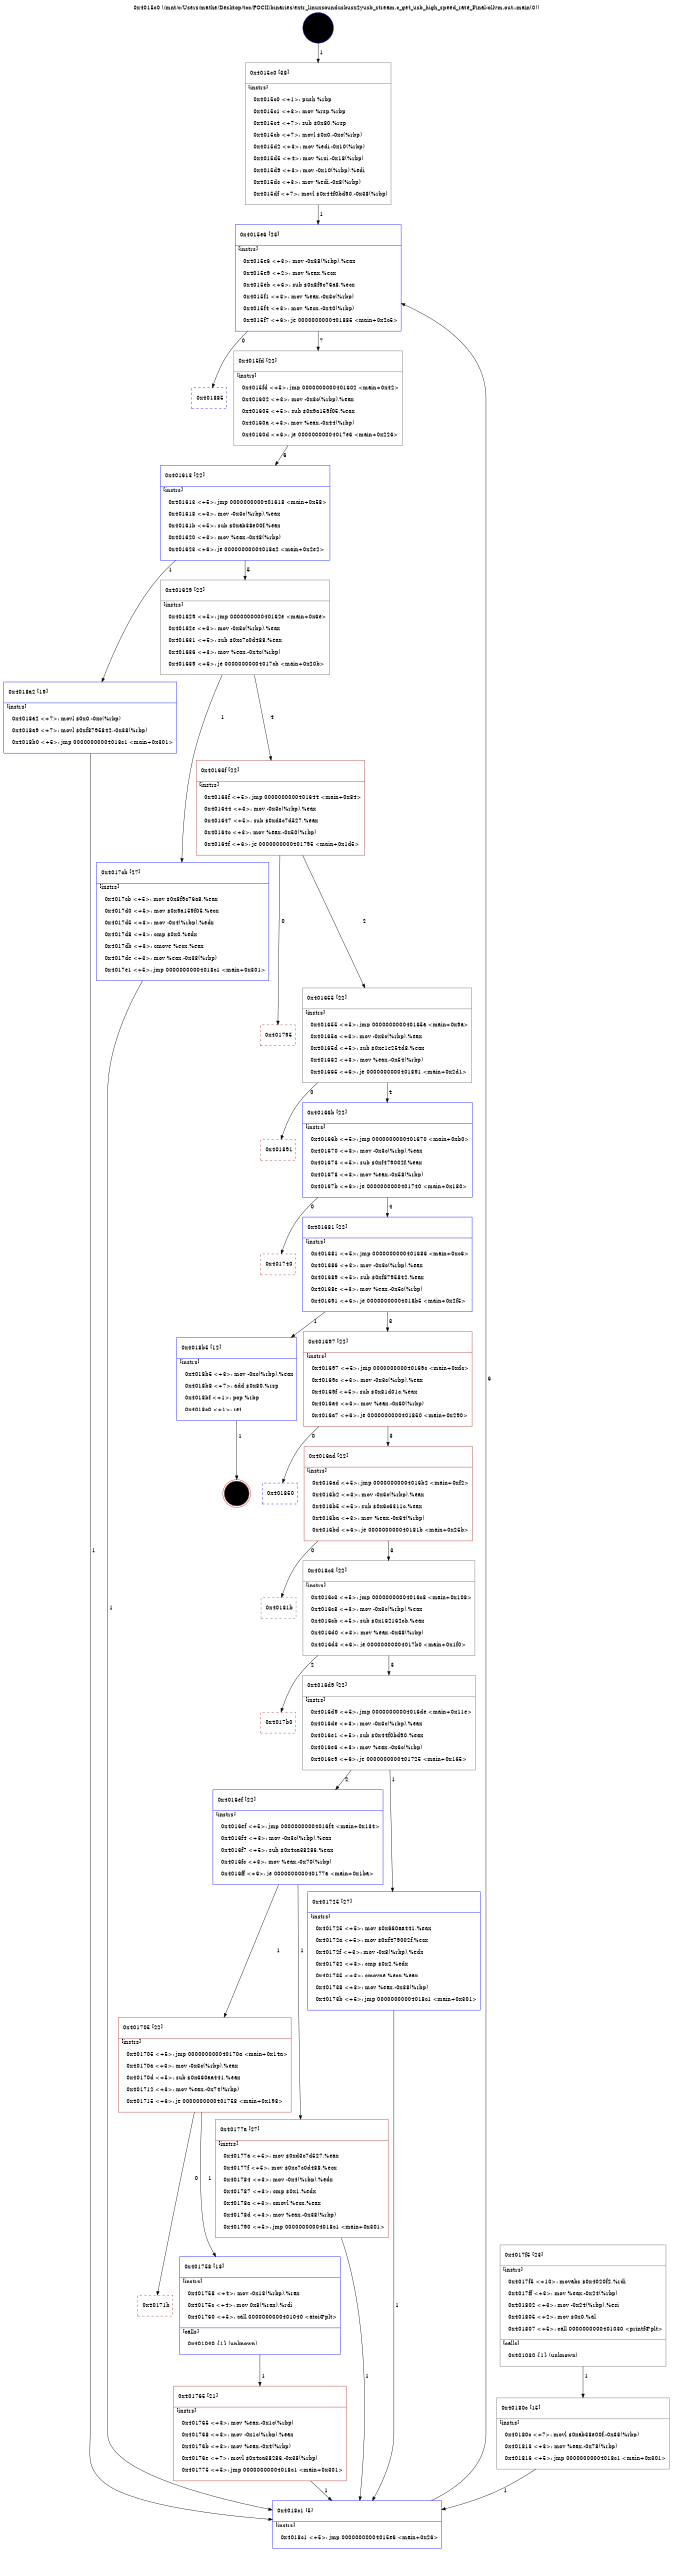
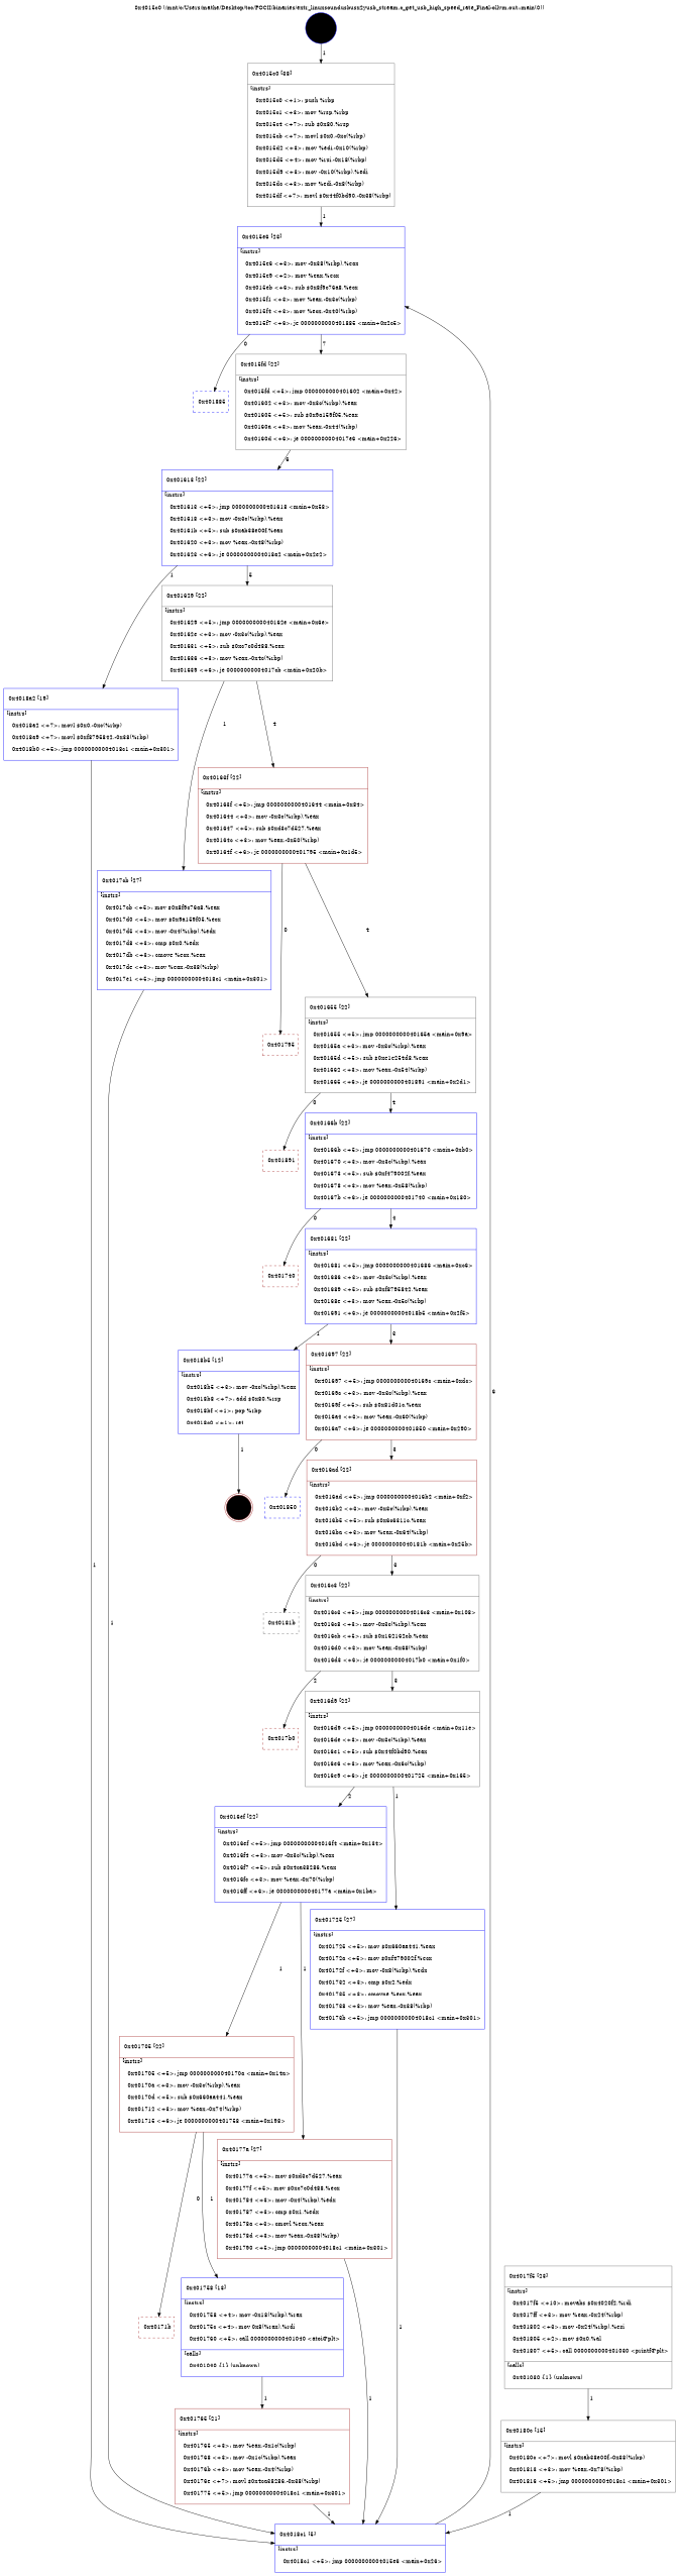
  digraph {
    label="0x4015c0 (/mnt/c/Users/mathe/Desktop/tcc/POCII/binaries/extr_linuxsoundusbusx2yusb_stream.c_get_usb_high_speed_rate_Final-ollvm.out::main(0))"
    labelloc=t
    node [color=blue shape=record]
    Entry [fillcolor=black height=0.3 shape=circle style=filled width=0.3]
    n2 [color=gray40 label="{\n     0x4015c0 [38]\l\n     | [instrs]\l\n     &nbsp;&nbsp;0x4015c0 \<+1\>: push %rbp\l\n     &nbsp;&nbsp;0x4015c1 \<+3\>: mov %rsp,%rbp\l\n     &nbsp;&nbsp;0x4015c4 \<+7\>: sub $0x80,%rsp\l\n     &nbsp;&nbsp;0x4015cb \<+7\>: movl $0x0,-0xc(%rbp)\l\n     &nbsp;&nbsp;0x4015d2 \<+3\>: mov %edi,-0x10(%rbp)\l\n     &nbsp;&nbsp;0x4015d5 \<+4\>: mov %rsi,-0x18(%rbp)\l\n     &nbsp;&nbsp;0x4015d9 \<+3\>: mov -0x10(%rbp),%edi\l\n     &nbsp;&nbsp;0x4015dc \<+3\>: mov %edi,-0x8(%rbp)\l\n     &nbsp;&nbsp;0x4015df \<+7\>: movl $0x44f0bd90,-0x38(%rbp)\l\n  }"]
    n3 [label="{\n     0x4015e6 [23]\l\n     | [instrs]\l\n     &nbsp;&nbsp;0x4015e6 \<+3\>: mov -0x38(%rbp),%eax\l\n     &nbsp;&nbsp;0x4015e9 \<+2\>: mov %eax,%ecx\l\n     &nbsp;&nbsp;0x4015eb \<+6\>: sub $0x8f9c76a8,%ecx\l\n     &nbsp;&nbsp;0x4015f1 \<+3\>: mov %eax,-0x3c(%rbp)\l\n     &nbsp;&nbsp;0x4015f4 \<+3\>: mov %ecx,-0x40(%rbp)\l\n     &nbsp;&nbsp;0x4015f7 \<+6\>: je 0000000000401885 \<main+0x2c5\>\l\n  }"]
    n4 [label="{\n     0x401885\l\n  }" style=dashed]
    n5 [color=gray40 label="{\n     0x4015fd [22]\l\n     | [instrs]\l\n     &nbsp;&nbsp;0x4015fd \<+5\>: jmp 0000000000401602 \<main+0x42\>\l\n     &nbsp;&nbsp;0x401602 \<+3\>: mov -0x3c(%rbp),%eax\l\n     &nbsp;&nbsp;0x401605 \<+5\>: sub $0x9a159f05,%eax\l\n     &nbsp;&nbsp;0x40160a \<+3\>: mov %eax,-0x44(%rbp)\l\n     &nbsp;&nbsp;0x40160d \<+6\>: je 00000000004017e6 \<main+0x226\>\l\n  }"]
    n6 [label="{\n     0x401613 [22]\l\n     | [instrs]\l\n     &nbsp;&nbsp;0x401613 \<+5\>: jmp 0000000000401618 \<main+0x58\>\l\n     &nbsp;&nbsp;0x401618 \<+3\>: mov -0x3c(%rbp),%eax\l\n     &nbsp;&nbsp;0x40161b \<+5\>: sub $0xab38e00f,%eax\l\n     &nbsp;&nbsp;0x401620 \<+3\>: mov %eax,-0x48(%rbp)\l\n     &nbsp;&nbsp;0x401623 \<+6\>: je 00000000004018a2 \<main+0x2e2\>\l\n  }"]
    n7 [label="{\n     0x4018a2 [19]\l\n     | [instrs]\l\n     &nbsp;&nbsp;0x4018a2 \<+7\>: movl $0x0,-0xc(%rbp)\l\n     &nbsp;&nbsp;0x4018a9 \<+7\>: movl $0xf8795842,-0x38(%rbp)\l\n     &nbsp;&nbsp;0x4018b0 \<+5\>: jmp 00000000004018c1 \<main+0x301\>\l\n  }"]
    n8 [color=gray40 label="{\n     0x401629 [22]\l\n     | [instrs]\l\n     &nbsp;&nbsp;0x401629 \<+5\>: jmp 000000000040162e \<main+0x6e\>\l\n     &nbsp;&nbsp;0x40162e \<+3\>: mov -0x3c(%rbp),%eax\l\n     &nbsp;&nbsp;0x401631 \<+5\>: sub $0xc7c0d488,%eax\l\n     &nbsp;&nbsp;0x401636 \<+3\>: mov %eax,-0x4c(%rbp)\l\n     &nbsp;&nbsp;0x401639 \<+6\>: je 00000000004017cb \<main+0x20b\>\l\n  }"]
    Exit [color=brown fillcolor=black height=0.3 peripheries=2 shape=circle style=filled width=0.3]
    n10 [color=gray40 label="{\n     0x4017f5 [23]\l\n     | [instrs]\l\n     &nbsp;&nbsp;0x4017f5 \<+10\>: movabs $0x4020f2,%rdi\l\n     &nbsp;&nbsp;0x4017ff \<+3\>: mov %eax,-0x24(%rbp)\l\n     &nbsp;&nbsp;0x401802 \<+3\>: mov -0x24(%rbp),%esi\l\n     &nbsp;&nbsp;0x401805 \<+2\>: mov $0x0,%al\l\n     &nbsp;&nbsp;0x401807 \<+5\>: call 0000000000401030 \<printf@plt\>\l\n     | [calls]\l\n     &nbsp;&nbsp;0x401030 \{1\} (unknown)\l\n  }"]
    n11 [color=gray40 label="{\n     0x40180c [15]\l\n     | [instrs]\l\n     &nbsp;&nbsp;0x40180c \<+7\>: movl $0xab38e00f,-0x38(%rbp)\l\n     &nbsp;&nbsp;0x401813 \<+3\>: mov %eax,-0x78(%rbp)\l\n     &nbsp;&nbsp;0x401816 \<+5\>: jmp 00000000004018c1 \<main+0x301\>\l\n  }"]
    n12 [label="{\n     0x4018c1 [5]\l\n     | [instrs]\l\n     &nbsp;&nbsp;0x4018c1 \<+5\>: jmp 00000000004015e6 \<main+0x26\>\l\n  }"]
    n13 [label="{\n     0x4017cb [27]\l\n     | [instrs]\l\n     &nbsp;&nbsp;0x4017cb \<+5\>: mov $0x8f9c76a8,%eax\l\n     &nbsp;&nbsp;0x4017d0 \<+5\>: mov $0x9a159f05,%ecx\l\n     &nbsp;&nbsp;0x4017d5 \<+3\>: mov -0x4(%rbp),%edx\l\n     &nbsp;&nbsp;0x4017d8 \<+3\>: cmp $0x0,%edx\l\n     &nbsp;&nbsp;0x4017db \<+3\>: cmove %ecx,%eax\l\n     &nbsp;&nbsp;0x4017de \<+3\>: mov %eax,-0x38(%rbp)\l\n     &nbsp;&nbsp;0x4017e1 \<+5\>: jmp 00000000004018c1 \<main+0x301\>\l\n  }"]
    n14 [color=brown label="{\n     0x40163f [22]\l\n     | [instrs]\l\n     &nbsp;&nbsp;0x40163f \<+5\>: jmp 0000000000401644 \<main+0x84\>\l\n     &nbsp;&nbsp;0x401644 \<+3\>: mov -0x3c(%rbp),%eax\l\n     &nbsp;&nbsp;0x401647 \<+5\>: sub $0xd3c7d527,%eax\l\n     &nbsp;&nbsp;0x40164c \<+3\>: mov %eax,-0x50(%rbp)\l\n     &nbsp;&nbsp;0x40164f \<+6\>: je 0000000000401795 \<main+0x1d5\>\l\n  }"]
    n15 [color=brown label="{\n     0x401795\l\n  }" style=dashed]
    n16 [color=gray40 label="{\n     0x401655 [22]\l\n     | [instrs]\l\n     &nbsp;&nbsp;0x401655 \<+5\>: jmp 000000000040165a \<main+0x9a\>\l\n     &nbsp;&nbsp;0x40165a \<+3\>: mov -0x3c(%rbp),%eax\l\n     &nbsp;&nbsp;0x40165d \<+5\>: sub $0xe1e254d8,%eax\l\n     &nbsp;&nbsp;0x401662 \<+3\>: mov %eax,-0x54(%rbp)\l\n     &nbsp;&nbsp;0x401665 \<+6\>: je 0000000000401891 \<main+0x2d1\>\l\n  }"]
    n17 [color=brown label="{\n     0x401891\l\n  }" style=dashed]
    n18 [label="{\n     0x40166b [22]\l\n     | [instrs]\l\n     &nbsp;&nbsp;0x40166b \<+5\>: jmp 0000000000401670 \<main+0xb0\>\l\n     &nbsp;&nbsp;0x401670 \<+3\>: mov -0x3c(%rbp),%eax\l\n     &nbsp;&nbsp;0x401673 \<+5\>: sub $0xf479002f,%eax\l\n     &nbsp;&nbsp;0x401678 \<+3\>: mov %eax,-0x58(%rbp)\l\n     &nbsp;&nbsp;0x40167b \<+6\>: je 0000000000401740 \<main+0x180\>\l\n  }"]
    n19 [color=brown label="{\n     0x401765 [21]\l\n     | [instrs]\l\n     &nbsp;&nbsp;0x401765 \<+3\>: mov %eax,-0x1c(%rbp)\l\n     &nbsp;&nbsp;0x401768 \<+3\>: mov -0x1c(%rbp),%eax\l\n     &nbsp;&nbsp;0x40176b \<+3\>: mov %eax,-0x4(%rbp)\l\n     &nbsp;&nbsp;0x40176e \<+7\>: movl $0x4ca38286,-0x38(%rbp)\l\n     &nbsp;&nbsp;0x401775 \<+5\>: jmp 00000000004018c1 \<main+0x301\>\l\n  }"]
    n20 [color=brown label="{\n     0x401740\l\n  }" style=dashed]
    n21 [label="{\n     0x401681 [22]\l\n     | [instrs]\l\n     &nbsp;&nbsp;0x401681 \<+5\>: jmp 0000000000401686 \<main+0xc6\>\l\n     &nbsp;&nbsp;0x401686 \<+3\>: mov -0x3c(%rbp),%eax\l\n     &nbsp;&nbsp;0x401689 \<+5\>: sub $0xf8795842,%eax\l\n     &nbsp;&nbsp;0x40168e \<+3\>: mov %eax,-0x5c(%rbp)\l\n     &nbsp;&nbsp;0x401691 \<+6\>: je 00000000004018b5 \<main+0x2f5\>\l\n  }"]
    n22 [color=brown label="{\n     0x40171b\l\n  }" style=dashed]
    n23 [label="{\n     0x4018b5 [12]\l\n     | [instrs]\l\n     &nbsp;&nbsp;0x4018b5 \<+3\>: mov -0xc(%rbp),%eax\l\n     &nbsp;&nbsp;0x4018b8 \<+7\>: add $0x80,%rsp\l\n     &nbsp;&nbsp;0x4018bf \<+1\>: pop %rbp\l\n     &nbsp;&nbsp;0x4018c0 \<+1\>: ret\l\n  }"]
    n24 [color=brown label="{\n     0x401697 [22]\l\n     | [instrs]\l\n     &nbsp;&nbsp;0x401697 \<+5\>: jmp 000000000040169c \<main+0xdc\>\l\n     &nbsp;&nbsp;0x40169c \<+3\>: mov -0x3c(%rbp),%eax\l\n     &nbsp;&nbsp;0x40169f \<+5\>: sub $0x81d01c,%eax\l\n     &nbsp;&nbsp;0x4016a4 \<+3\>: mov %eax,-0x60(%rbp)\l\n     &nbsp;&nbsp;0x4016a7 \<+6\>: je 0000000000401850 \<main+0x290\>\l\n  }"]
    n25 [label="{\n     0x401758 [13]\l\n     | [instrs]\l\n     &nbsp;&nbsp;0x401758 \<+4\>: mov -0x18(%rbp),%rax\l\n     &nbsp;&nbsp;0x40175c \<+4\>: mov 0x8(%rax),%rdi\l\n     &nbsp;&nbsp;0x401760 \<+5\>: call 0000000000401040 \<atoi@plt\>\l\n     | [calls]\l\n     &nbsp;&nbsp;0x401040 \{1\} (unknown)\l\n  }"]
    n26 [label="{\n     0x401850\l\n  }" style=dashed]
    n27 [color=brown label="{\n     0x4016ad [22]\l\n     | [instrs]\l\n     &nbsp;&nbsp;0x4016ad \<+5\>: jmp 00000000004016b2 \<main+0xf2\>\l\n     &nbsp;&nbsp;0x4016b2 \<+3\>: mov -0x3c(%rbp),%eax\l\n     &nbsp;&nbsp;0x4016b5 \<+5\>: sub $0x6c6311c,%eax\l\n     &nbsp;&nbsp;0x4016ba \<+3\>: mov %eax,-0x64(%rbp)\l\n     &nbsp;&nbsp;0x4016bd \<+6\>: je 000000000040181b \<main+0x25b\>\l\n  }"]
    n28 [color=brown label="{\n     0x401705 [22]\l\n     | [instrs]\l\n     &nbsp;&nbsp;0x401705 \<+5\>: jmp 000000000040170a \<main+0x14a\>\l\n     &nbsp;&nbsp;0x40170a \<+3\>: mov -0x3c(%rbp),%eax\l\n     &nbsp;&nbsp;0x40170d \<+5\>: sub $0x660aa441,%eax\l\n     &nbsp;&nbsp;0x401712 \<+3\>: mov %eax,-0x74(%rbp)\l\n     &nbsp;&nbsp;0x401715 \<+6\>: je 0000000000401758 \<main+0x198\>\l\n  }"]
    n29 [color=gray40 label="{\n     0x40181b\l\n  }" style=dashed]
    n30 [color=gray40 label="{\n     0x4016c3 [22]\l\n     | [instrs]\l\n     &nbsp;&nbsp;0x4016c3 \<+5\>: jmp 00000000004016c8 \<main+0x108\>\l\n     &nbsp;&nbsp;0x4016c8 \<+3\>: mov -0x3c(%rbp),%eax\l\n     &nbsp;&nbsp;0x4016cb \<+5\>: sub $0x162162cb,%eax\l\n     &nbsp;&nbsp;0x4016d0 \<+3\>: mov %eax,-0x68(%rbp)\l\n     &nbsp;&nbsp;0x4016d3 \<+6\>: je 00000000004017b0 \<main+0x1f0\>\l\n  }"]
    n31 [color=brown label="{\n     0x40177a [27]\l\n     | [instrs]\l\n     &nbsp;&nbsp;0x40177a \<+5\>: mov $0xd3c7d527,%eax\l\n     &nbsp;&nbsp;0x40177f \<+5\>: mov $0xc7c0d488,%ecx\l\n     &nbsp;&nbsp;0x401784 \<+3\>: mov -0x4(%rbp),%edx\l\n     &nbsp;&nbsp;0x401787 \<+3\>: cmp $0x1,%edx\l\n     &nbsp;&nbsp;0x40178a \<+3\>: cmovl %ecx,%eax\l\n     &nbsp;&nbsp;0x40178d \<+3\>: mov %eax,-0x38(%rbp)\l\n     &nbsp;&nbsp;0x401790 \<+5\>: jmp 00000000004018c1 \<main+0x301\>\l\n  }"]
    n32 [color=brown label="{\n     0x4017b0\l\n  }" style=dashed]
    n33 [color=gray40 label="{\n     0x4016d9 [22]\l\n     | [instrs]\l\n     &nbsp;&nbsp;0x4016d9 \<+5\>: jmp 00000000004016de \<main+0x11e\>\l\n     &nbsp;&nbsp;0x4016de \<+3\>: mov -0x3c(%rbp),%eax\l\n     &nbsp;&nbsp;0x4016e1 \<+5\>: sub $0x44f0bd90,%eax\l\n     &nbsp;&nbsp;0x4016e6 \<+3\>: mov %eax,-0x6c(%rbp)\l\n     &nbsp;&nbsp;0x4016e9 \<+6\>: je 0000000000401725 \<main+0x165\>\l\n  }"]
    n34 [label="{\n     0x4016ef [22]\l\n     | [instrs]\l\n     &nbsp;&nbsp;0x4016ef \<+5\>: jmp 00000000004016f4 \<main+0x134\>\l\n     &nbsp;&nbsp;0x4016f4 \<+3\>: mov -0x3c(%rbp),%eax\l\n     &nbsp;&nbsp;0x4016f7 \<+5\>: sub $0x4ca38286,%eax\l\n     &nbsp;&nbsp;0x4016fc \<+3\>: mov %eax,-0x70(%rbp)\l\n     &nbsp;&nbsp;0x4016ff \<+6\>: je 000000000040177a \<main+0x1ba\>\l\n  }"]
    n35 [label="{\n     0x401725 [27]\l\n     | [instrs]\l\n     &nbsp;&nbsp;0x401725 \<+5\>: mov $0x660aa441,%eax\l\n     &nbsp;&nbsp;0x40172a \<+5\>: mov $0xf479002f,%ecx\l\n     &nbsp;&nbsp;0x40172f \<+3\>: mov -0x8(%rbp),%edx\l\n     &nbsp;&nbsp;0x401732 \<+3\>: cmp $0x2,%edx\l\n     &nbsp;&nbsp;0x401735 \<+3\>: cmovne %ecx,%eax\l\n     &nbsp;&nbsp;0x401738 \<+3\>: mov %eax,-0x38(%rbp)\l\n     &nbsp;&nbsp;0x40173b \<+5\>: jmp 00000000004018c1 \<main+0x301\>\l\n  }"]
    Entry -> n2 [label=" 1"]
    n2 -> n3 [label=" 1"]
    n3 -> n4 [label=" 0"]
    n3 -> n5 [label=" 7"]
    n5 -> n6 [label=" 6"]
    n6 -> n7 [label=" 1"]
    n6 -> n8 [label=" 5"]
    n7 -> n12 [label=" 1"]
    n8 -> n13 [label=" 1"]
    n8 -> n14 [label=" 4"]
    n10 -> n11 [label=" 1"]
    n11 -> n12 [label=" 1"]
    n12 -> n3 [label=" 6"]
    n13 -> n12 [label=" 1"]
    n14 -> n15 [label=" 0"]
-   n14 -> n16 [label=" 2"]
+   n14 -> n16 [label=" 4"]
    n16 -> n17 [label=" 0"]
    n16 -> n18 [label=" 4"]
    n18 -> n20 [label=" 0"]
    n18 -> n21 [label=" 4"]
    n19 -> n12 [label=" 1"]
    n21 -> n23 [label=" 1"]
    n21 -> n24 [label=" 3"]
    n23 -> Exit [label=" 1"]
    n24 -> n26 [label=" 0"]
    n24 -> n27 [label=" 3"]
    n25 -> n19 [label=" 1"]
    n27 -> n29 [label=" 0"]
    n27 -> n30 [label=" 3"]
    n28 -> n22 [label=" 0"]
    n28 -> n25 [label=" 1"]
    n30 -> n32 [label=" 2"]
    n30 -> n33 [label=" 3"]
    n31 -> n12 [label=" 1"]
    n33 -> n34 [label=" 2"]
    n33 -> n35 [label=" 1"]
    n34 -> n28 [label=" 1"]
    n34 -> n31 [label=" 1"]
    n35 -> n12 [label=" 1"]
  }
